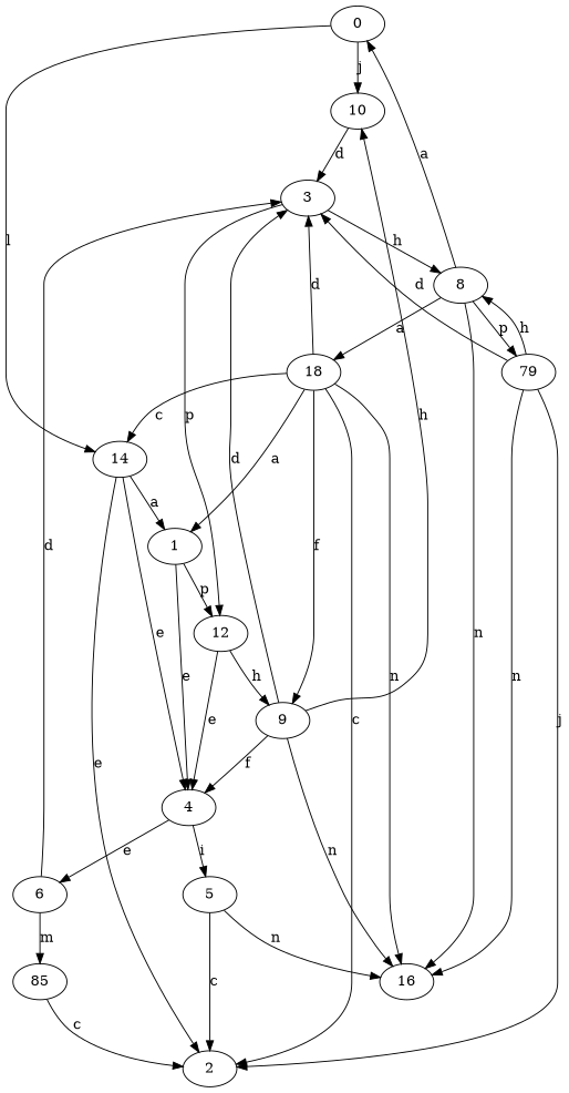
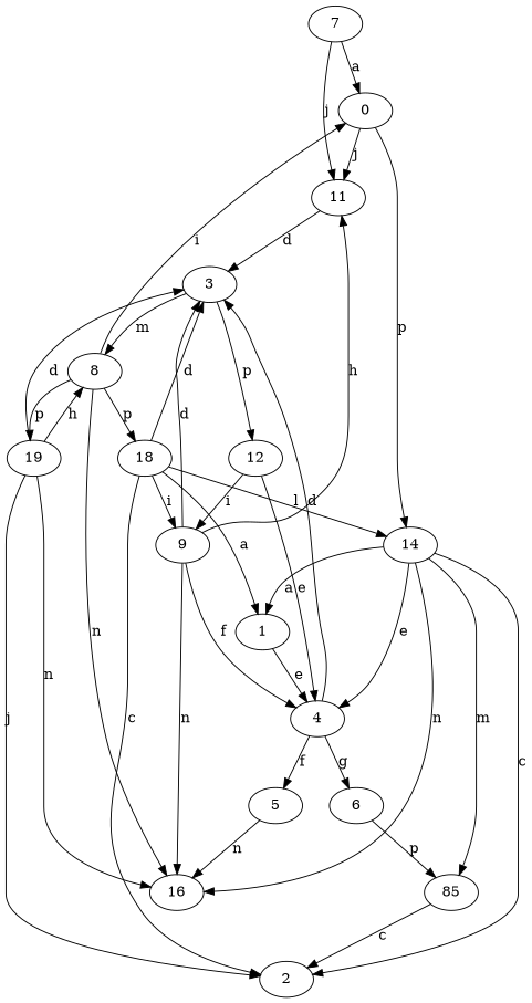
  strict digraph {
    0
-   11 [label=10]
+   11
    14
    3
    1
    4
    2
    16
    n9 [label=85]
    n10 [label=12]
    5
    6
    9
    8
    18
-   19 [label=79]
+   19
+   7
    0 -> 11 [label=j]
-   0 -> 14 [label=l]
+   0 -> 14 [label=p]
    11 -> 3 [label=d]
    14 -> 1 [label=a]
    14 -> 4 [label=e]
-   14 -> 2 [label=e]
-   18 -> 16 [label=n]
+   14 -> 2 [label=c]
+   14 -> 16 [label=n]
+   14 -> n9 [label=m]
    3 -> n10 [label=p]
-   3 -> 8 [label=h]
+   3 -> 8 [label=m]
    1 -> 4 [label=e]
-   1 -> n10 [label=p]
-   4 -> 5 [label=i]
-   4 -> 6 [label=e]
+   4 -> 5 [label=f]
+   4 -> 6 [label=g]
    n9 -> 2 [label=c]
    n10 -> 4 [label=e]
-   n10 -> 9 [label=h]
-   5 -> 2 [label=c]
+   n10 -> 9 [label=i]
    5 -> 16 [label=n]
-   6 -> 3 [label=d]
-   6 -> n9 [label=m]
+   4 -> 3 [label=d]
+   6 -> n9 [label=p]
    9 -> 11 [label=h]
    9 -> 3 [label=d]
    9 -> 4 [label=f]
    9 -> 16 [label=n]
-   8 -> 0 [label=a]
+   8 -> 0 [label=i]
    8 -> 16 [label=n]
-   8 -> 18 [label=a]
+   8 -> 18 [label=p]
    8 -> 19 [label=p]
-   18 -> 14 [label=c]
+   18 -> 14 [label=l]
    18 -> 3 [label=d]
    18 -> 1 [label=a]
    18 -> 2 [label=c]
-   18 -> 9 [label=f]
+   18 -> 9 [label=i]
    19 -> 3 [label=d]
    19 -> 2 [label=j]
    19 -> 16 [label=n]
    19 -> 8 [label=h]
+   7 -> 0 [label=a]
+   7 -> 11 [label=j]
  }
